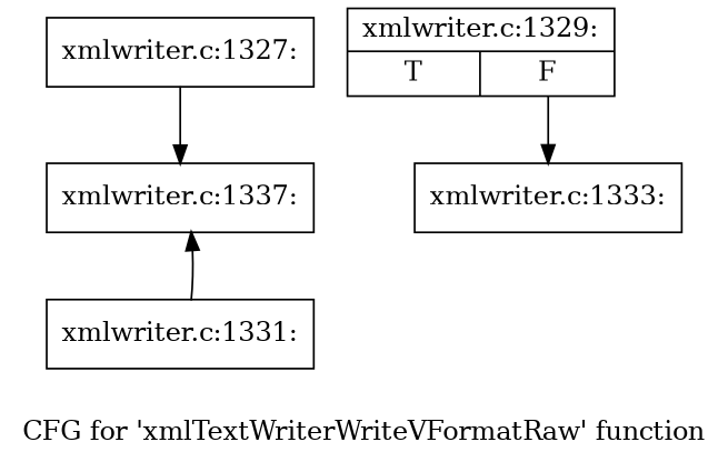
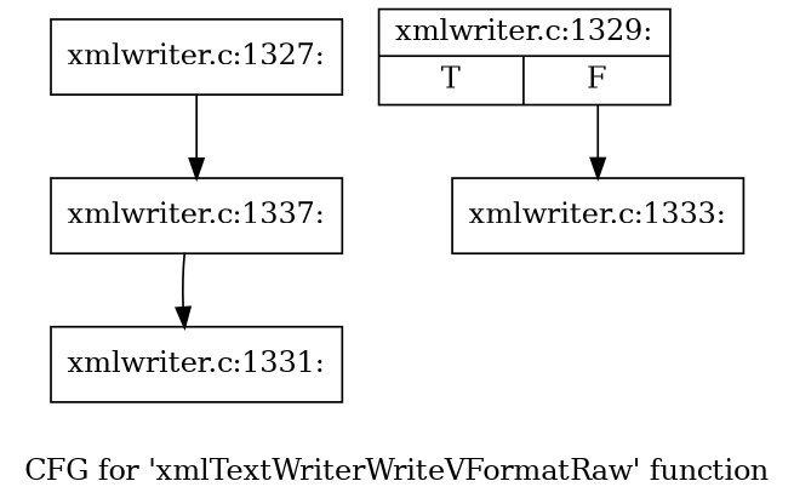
  digraph {
    label="CFG for 'xmlTextWriterWriteVFormatRaw' function"
    node [shape=record]
    n1 [label="{xmlwriter.c:1327:}"]
    n2 [label="{xmlwriter.c:1337:}"]
    n3 [label="{xmlwriter.c:1329:|{<s0>T|<s1>F}}"]
    n4 [label="{xmlwriter.c:1333:}"]
    n5 [label="{xmlwriter.c:1331:}"]
    n1 -> n2
    n3 -> n4 [tailport=s1]
-   n5 -> n2
+   n2 -> n5
  }
